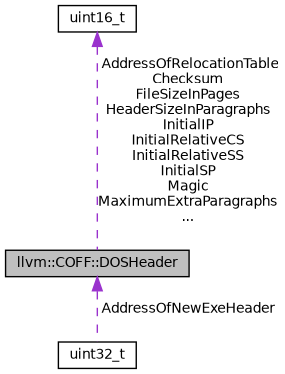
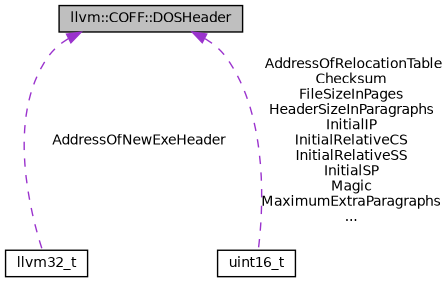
  digraph {
    node [color=black fontname=Helvetica fontsize=10 shape=box]
    edge [color=darkorchid3 dir=back fontname=Helvetica fontsize=10 labelfontname=Helvetica labelfontsize=10 style=dashed]
    n1 [fillcolor=grey75 fontcolor=black height=0.2 label="llvm::COFF::DOSHeader" style=filled width=0.4]
-   n2 [height=0.2 label=uint32_t width=0.4]
+   n2 [height=0.2 label=llvm32_t width=0.4]
    n3 [height=0.2 label=uint16_t width=0.4]
    n1 -> n2 [label=" AddressOfNewExeHeader"]
-   n3 -> n1 [label=" AddressOfRelocationTable\nChecksum\nFileSizeInPages\nHeaderSizeInParagraphs\nInitialIP\nInitialRelativeCS\nInitialRelativeSS\nInitialSP\nMagic\nMaximumExtraParagraphs\n..."]
+   n1 -> n3 [label=" AddressOfRelocationTable\nChecksum\nFileSizeInPages\nHeaderSizeInParagraphs\nInitialIP\nInitialRelativeCS\nInitialRelativeSS\nInitialSP\nMagic\nMaximumExtraParagraphs\n..."]
  }
